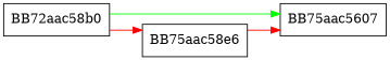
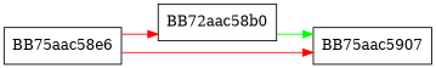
  digraph {
    fontname="DejaVu Serif"
    rankdir=LR
    splines=ortho
    node [fontname="DejaVu Serif" shape=box]
    edge [color=red fontname="DejaVu Serif"]
    n1 [label=BB72aac58b0]
-   BB75aac5907 [label=BB75aac5607]
+   BB75aac5907
    BB75aac58e6
    n1 -> BB75aac5907 [color=green]
-   n1 -> BB75aac58e6
+   BB75aac58e6 -> n1
    BB75aac58e6 -> BB75aac5907
  }
